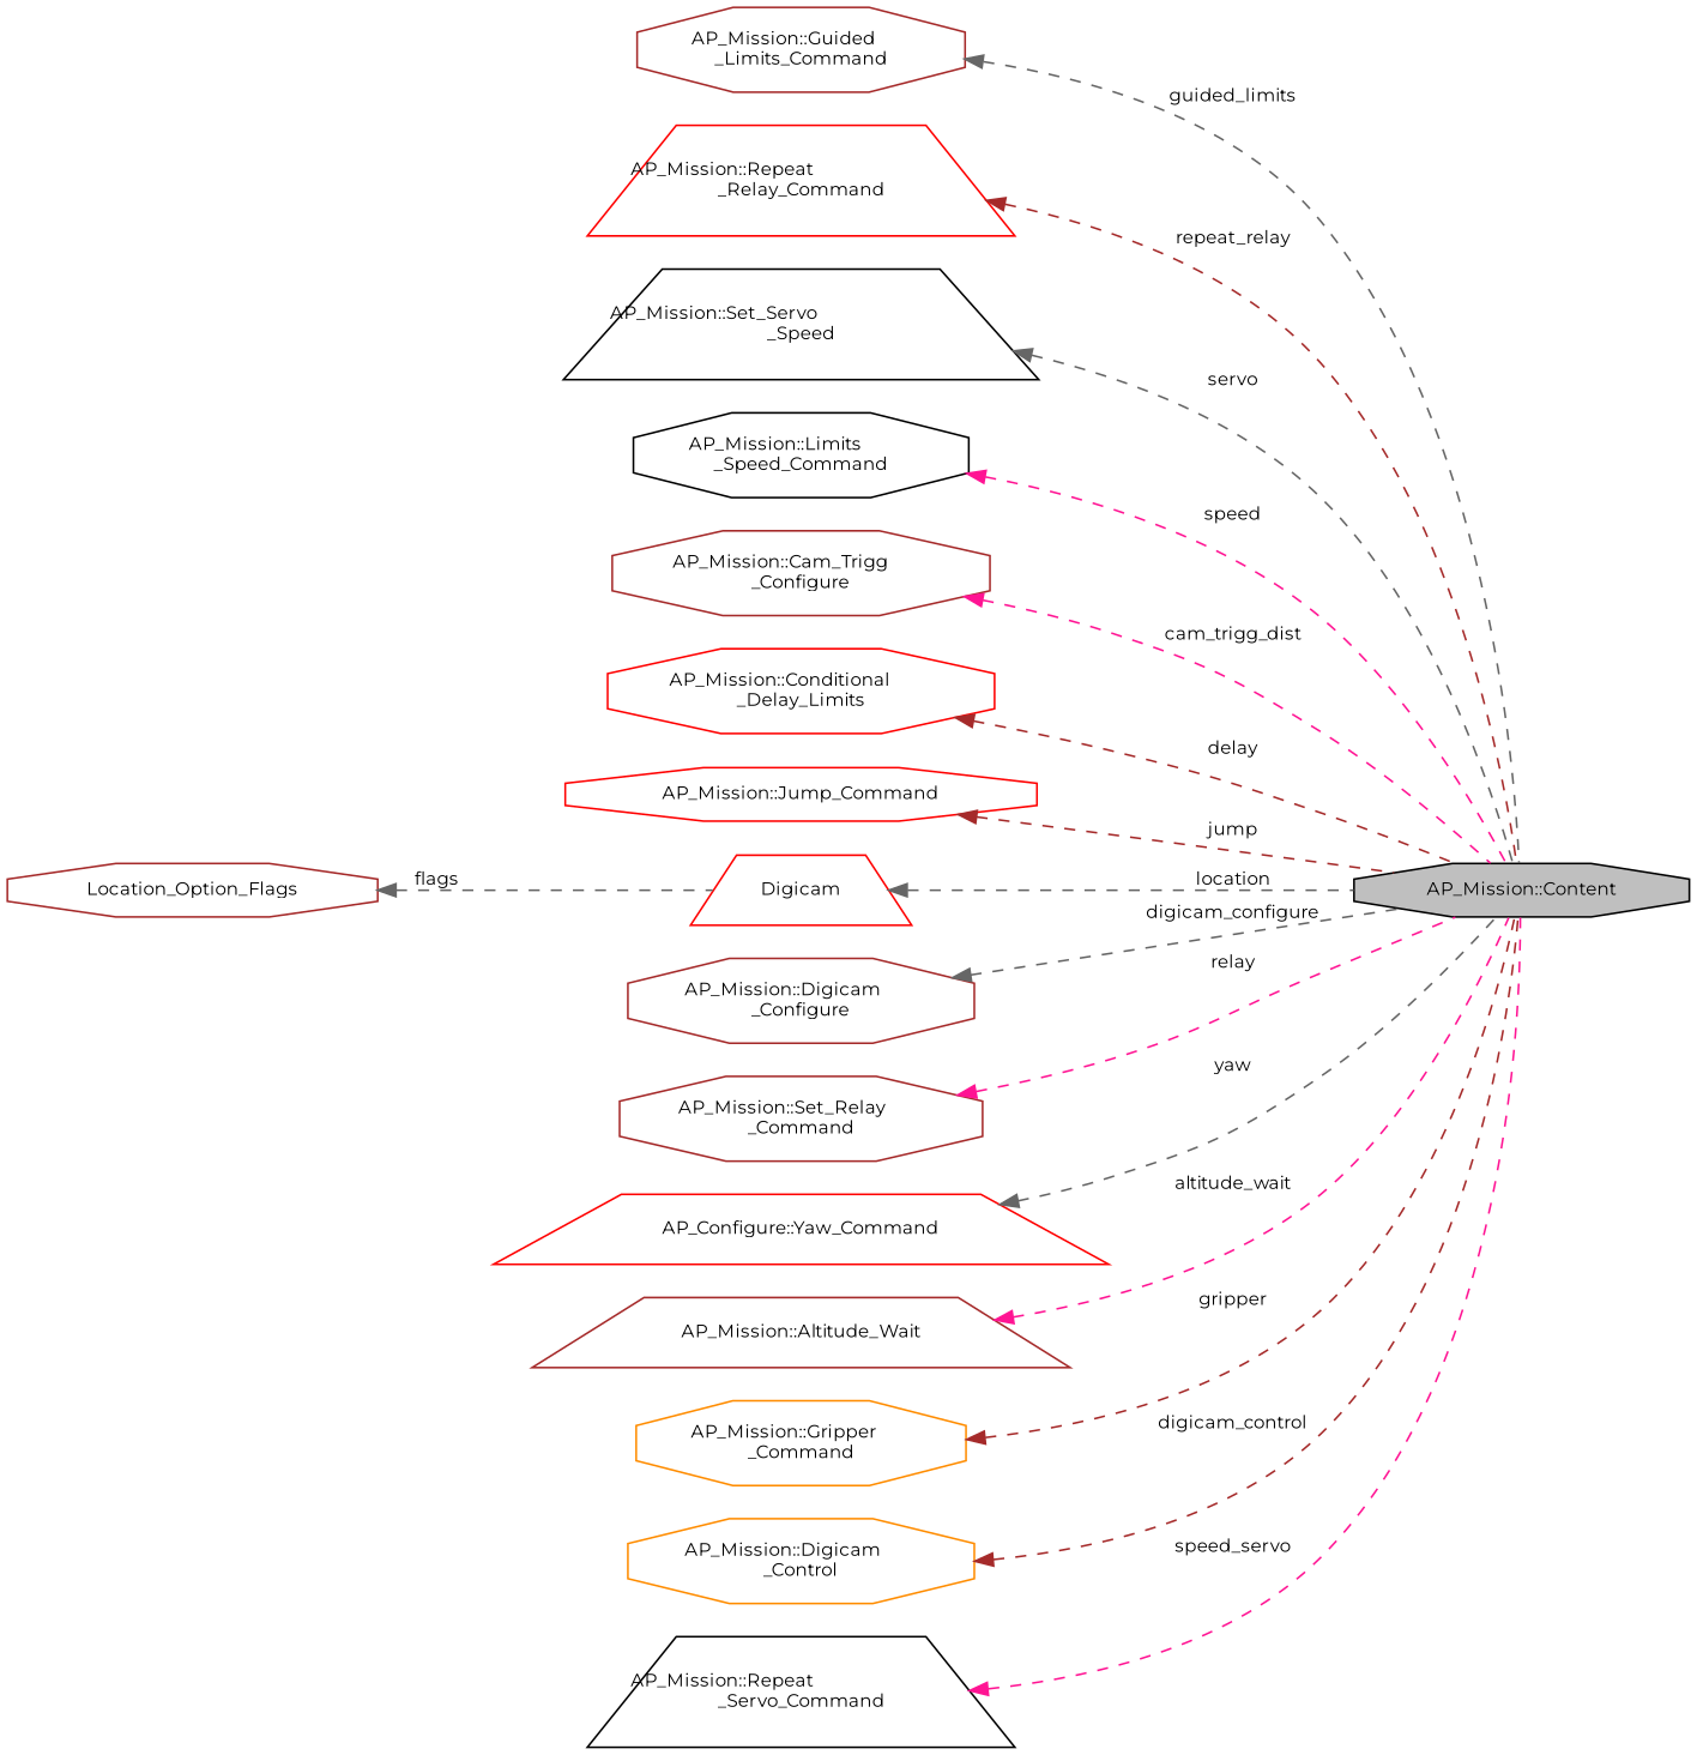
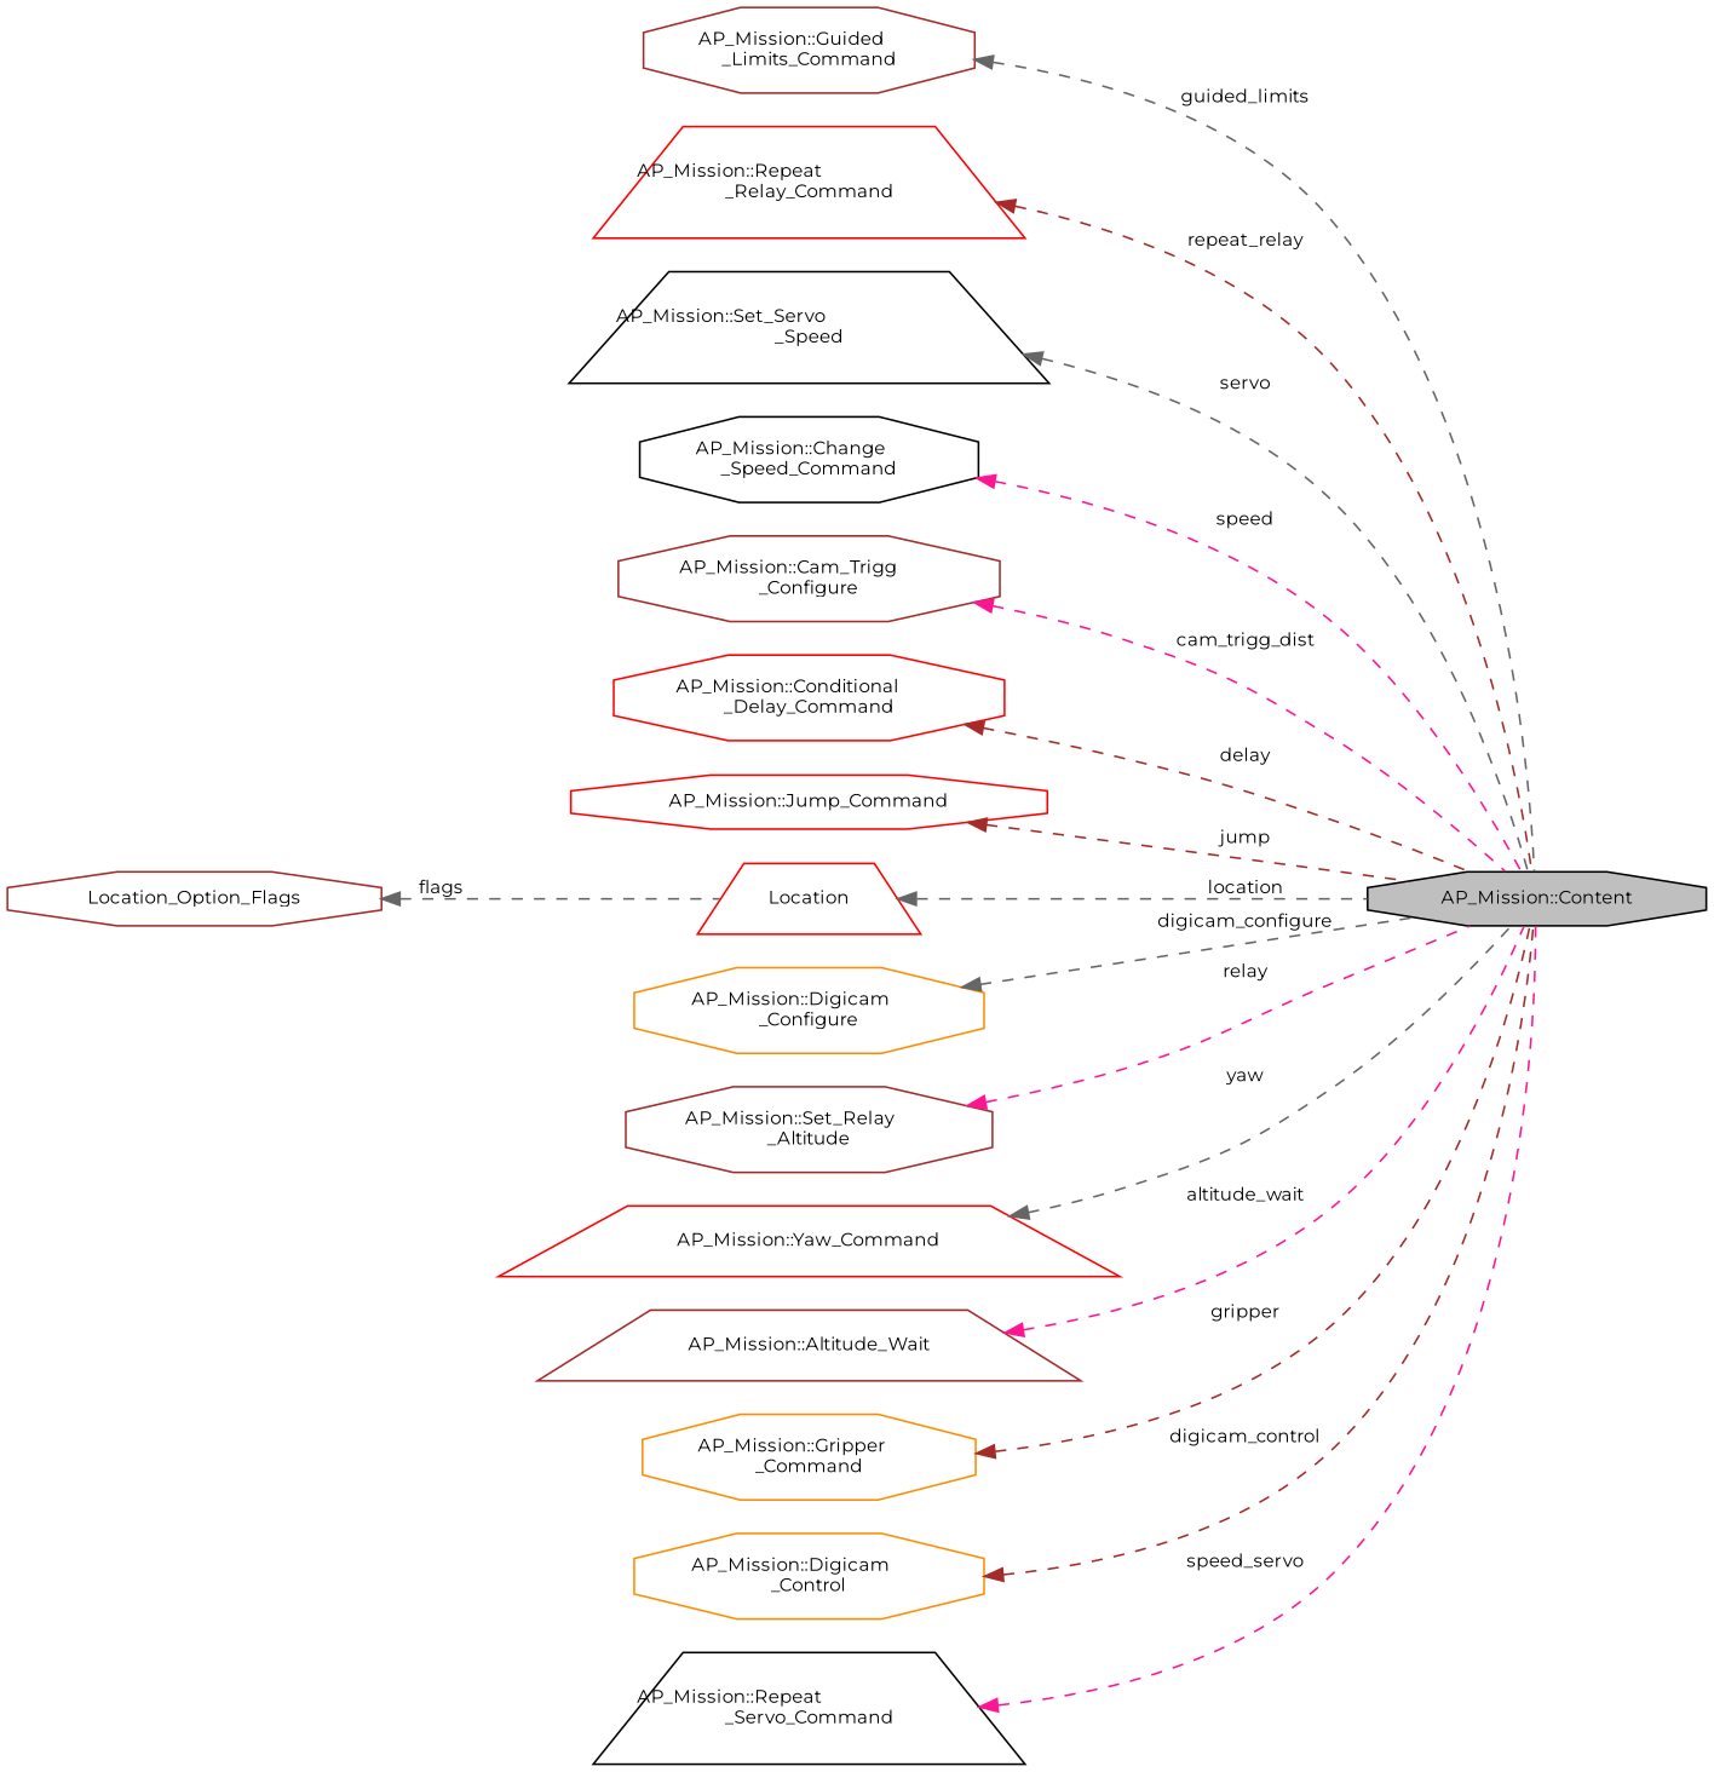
  digraph {
    fontname=Montserrat
    rankdir=LR
    node [color=brown fillcolor=white fontname=Montserrat fontsize=10 shape=octagon style=filled]
    edge [color=gray40 dir=back fontname=Montserrat fontsize=10 labelfontname=Helvetica labelfontsize=10 style=dashed]
    n1 [color=black fillcolor=grey75 fontcolor=black height=0.2 label="AP_Mission::Content" width=0.4]
    n2 [height=0.2 label="AP_Mission::Guided\l_Limits_Command" width=0.4]
    n3 [color=red height=0.2 label="AP_Mission::Repeat\l_Relay_Command" shape=trapezium width=0.4]
    n4 [color=black height=0.2 label="AP_Mission::Set_Servo\l_Speed" shape=trapezium width=0.4]
-   n5 [color=black height=0.2 label="AP_Mission::Limits\l_Speed_Command" width=0.4]
+   n5 [color=black height=0.2 label="AP_Mission::Change\l_Speed_Command" width=0.4]
    n6 [height=0.2 label="AP_Mission::Cam_Trigg\l_Configure" width=0.4]
-   n7 [color=red height=0.2 label="AP_Mission::Conditional\l_Delay_Limits" width=0.4]
+   n7 [color=red height=0.2 label="AP_Mission::Conditional\l_Delay_Command" width=0.4]
    n8 [color=red height=0.2 label="AP_Mission::Jump_Command" width=0.4]
-   n9 [color=red height=0.2 label=Digicam shape=trapezium width=0.4]
+   n9 [color=red height=0.2 label=Location shape=trapezium width=0.4]
    n10 [height=0.2 label=Location_Option_Flags width=0.4]
-   n11 [height=0.2 label="AP_Mission::Digicam\l_Configure" width=0.4]
-   n12 [height=0.2 label="AP_Mission::Set_Relay\l_Command" width=0.4]
-   n13 [color=red height=0.2 label="AP_Configure::Yaw_Command" shape=trapezium width=0.4]
+   n11 [color=darkorange height=0.2 label="AP_Mission::Digicam\l_Configure" width=0.4]
+   n12 [height=0.2 label="AP_Mission::Set_Relay\l_Altitude" width=0.4]
+   n13 [color=red height=0.2 label="AP_Mission::Yaw_Command" shape=trapezium width=0.4]
    n14 [height=0.2 label="AP_Mission::Altitude_Wait" shape=trapezium width=0.4]
    n15 [color=darkorange height=0.2 label="AP_Mission::Gripper\l_Command" width=0.4]
    n16 [color=darkorange height=0.2 label="AP_Mission::Digicam\l_Control" width=0.4]
    n17 [color=black height=0.2 label="AP_Mission::Repeat\l_Servo_Command" shape=trapezium width=0.4]
    n2 -> n1 [label=" guided_limits"]
    n3 -> n1 [color=brown label=" repeat_relay"]
    n4 -> n1 [label=" servo"]
    n5 -> n1 [color=deeppink label=" speed"]
    n6 -> n1 [color=deeppink label=" cam_trigg_dist"]
    n7 -> n1 [color=brown label=" delay"]
    n8 -> n1 [color=brown label=" jump"]
    n9 -> n1 [label=" location"]
    n10 -> n9 [label=" flags"]
    n11 -> n1 [label=" digicam_configure"]
    n12 -> n1 [color=deeppink label=" relay"]
    n13 -> n1 [label=" yaw"]
    n14 -> n1 [color=deeppink label=" altitude_wait"]
    n15 -> n1 [color=brown label=" gripper"]
    n16 -> n1 [color=brown label=" digicam_control"]
    n17 -> n1 [color=deeppink label=" speed_servo"]
  }
